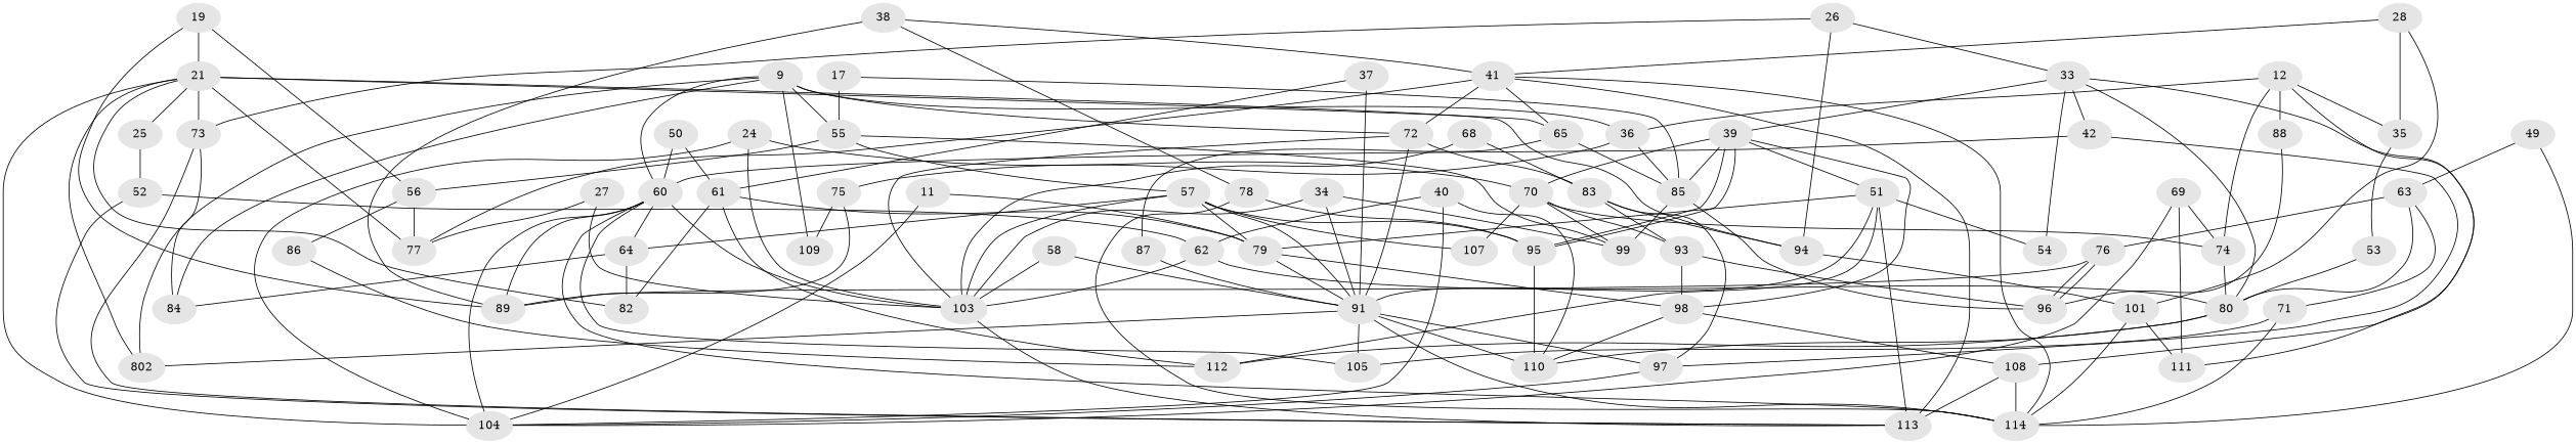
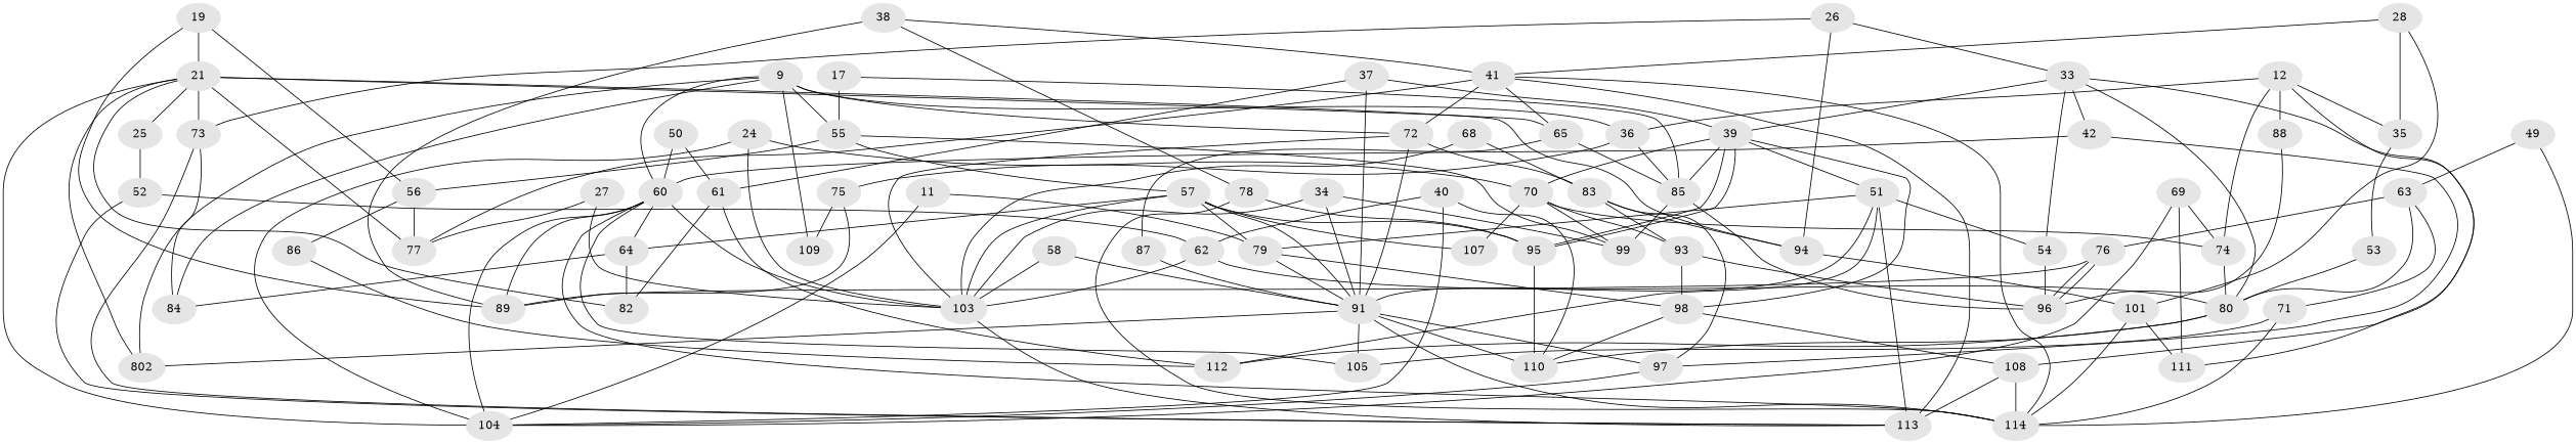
  graph {
    node [color=gray90 style=filled]
    9
    36
    55
    60 [super="+44+29"]
    72 [super="+4+5"]
    84
    n7 [label=802 super="+18"]
    109 [super="+22"]
    85
    75 [super="+46"]
    56 [super="+31"]
    99 [super="+32"]
    57 [super="+48"]
    104 [super="+6"]
    89 [super="+2"]
    114 [super="+100"]
    103 [super="+90"]
    64 [super="+3"]
    105
    91 [super="+81"]
    83
    11
    79
    98 [super="+59+14"]
    12
    35
    74 [super="+15"]
    88
    108 [super="+92"]
    53
    80 [super="+66"]
    96
    113 [super="+106"]
    17
    21 [super="+10+13"]
    25
    65 [super="+43"]
    73
    77
    82
    94
    19
    86
    52
    87
    101
    24
    70
    107
    93
    62
    26
    33
    39
    42
    54
    111
    27
    28
    41 [super="+20"]
    51 [super="+23+30"]
    95
    97
    110 [super="+67"]
    112
    34
    37
    61
    38
    78
    40
    49
    63
    71
    76
    50 [super="+47"]
    58
    68
    69
    9 -- 36
    9 -- 55
    9 -- 60
    9 -- 72
    9 -- 84
    9 -- n7
    9 -- 109 [weight=2]
    36 -- 85
    36 -- 75
    55 -- 56 [weight=2]
    55 -- 99
    55 -- 57
    60 -- 104
    60 -- 89
    60 -- 114 [weight=2]
    60 -- 103
    60 -- 64
    60 -- 105
    72 -- 103
    72 -- 91
    72 -- 83
    85 -- 99 [weight=2]
    85 -- 96
    75 -- 109 [weight=2]
    75 -- 89
    56 -- 77
    56 -- 86 [weight=2]
    57 -- 103 [weight=2]
    57 -- 64
    57 -- 91
    57 -- 79
    57 -- 107
    57 -- 95
    103 -- 113
    64 -- 84
    64 -- 82
    91 -- n7
    91 -- 114
    91 -- 105
    91 -- 97
    91 -- 110 [weight=2]
    83 -- 94
    83 -- 93
    83 -- 97
    11 -- 104
    11 -- 79
    79 -- 91
    79 -- 98 [weight=2]
    98 -- 108
    98 -- 110
    12 -- 36
    12 -- 35
    12 -- 74
    12 -- 88
    12 -- 108
    35 -- 53
    74 -- 80
    88 -- 96
    108 -- 114
    108 -- 113 [weight=2]
    53 -- 80
    80 -- 110
    80 -- 112
    17 -- 55
    17 -- 85
    21 -- n7
    21 -- 104 [weight=2]
    21 -- 25
    21 -- 65 [weight=2]
    21 -- 73
    21 -- 77 [weight=2]
    21 -- 82
    21 -- 94
    25 -- 52
    65 -- 85
    65 -- 87
    73 -- 84
    73 -- 113
    94 -- 101
    19 -- 56
    19 -- 89
    19 -- 21
    86 -- 112
    52 -- 113
    52 -- 62
    87 -- 91
    101 -- 114
    101 -- 111
    24 -- 104
    24 -- 103
    24 -- 70
    70 -- 99
    70 -- 74 [weight=2]
    70 -- 107
    70 -- 93
    93 -- 98
    93 -- 96
    62 -- 103
    62 -- 80
    26 -- 73
    26 -- 94
    26 -- 33
    33 -- 80
    33 -- 39
    33 -- 42
    33 -- 54
    33 -- 111
    39 -- 85
    39 -- 98 [weight=2]
    39 -- 70
    39 -- 51
    39 -- 95
    39 -- 95
    42 -- 60
    42 -- 97
+   54 -- 96
    27 -- 103
    27 -- 77
    28 -- 35
    28 -- 101
    28 -- 41
    41 -- 72
    41 -- 114
    41 -- 113
    41 -- 65
    41 -- 77 [weight=2]
    51 -- 91 [weight=2]
    51 -- 79
    51 -- 113
    51 -- 54
    51 -- 112
    95 -- 110 [weight=2]
    97 -- 104
    34 -- 99
    34 -- 103
    34 -- 91
    37 -- 91
+   37 -- 39
    37 -- 61
-   61 -- 79
    61 -- 82
    61 -- 112
    38 -- 89
    38 -- 41
    38 -- 78
    78 -- 114
    78 -- 95
    40 -- 104
    40 -- 62
    40 -- 110
    49 -- 114
    49 -- 63
    63 -- 80
    63 -- 71
    63 -- 76
    71 -- 114
    71 -- 105
    76 -- 89
    76 -- 96
    76 -- 96
    50 -- 60 [weight=3]
    50 -- 61
    58 -- 103
    58 -- 91
    68 -- 103 [weight=2]
    68 -- 83
    69 -- 104
    69 -- 74
    69 -- 111
  }
